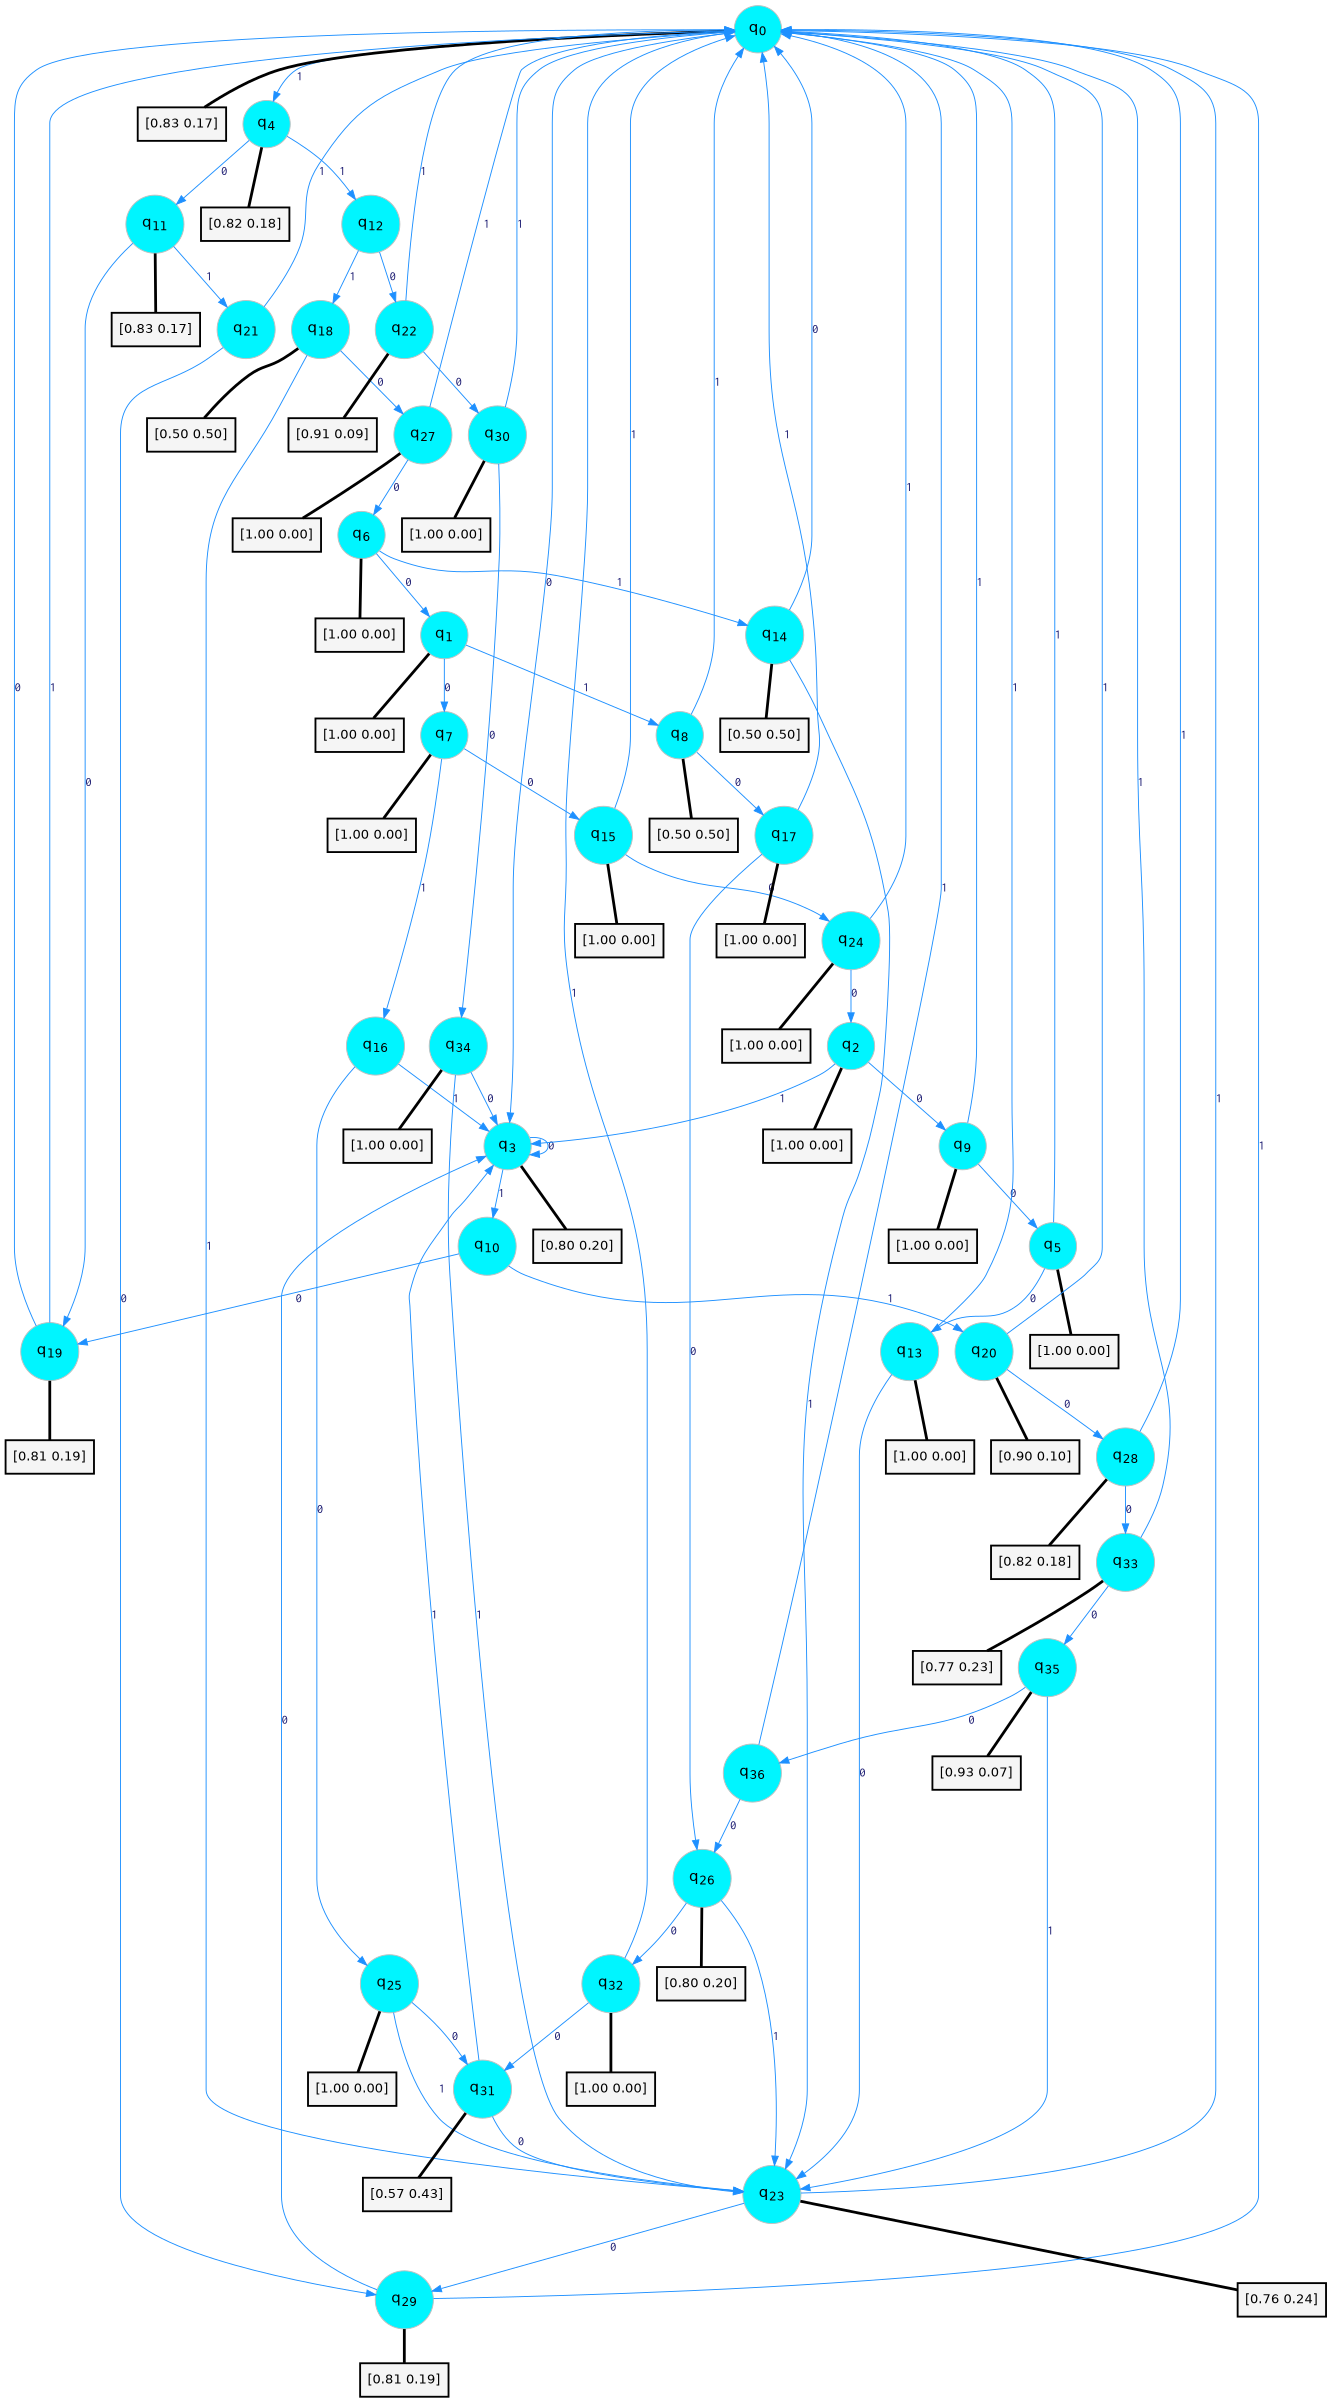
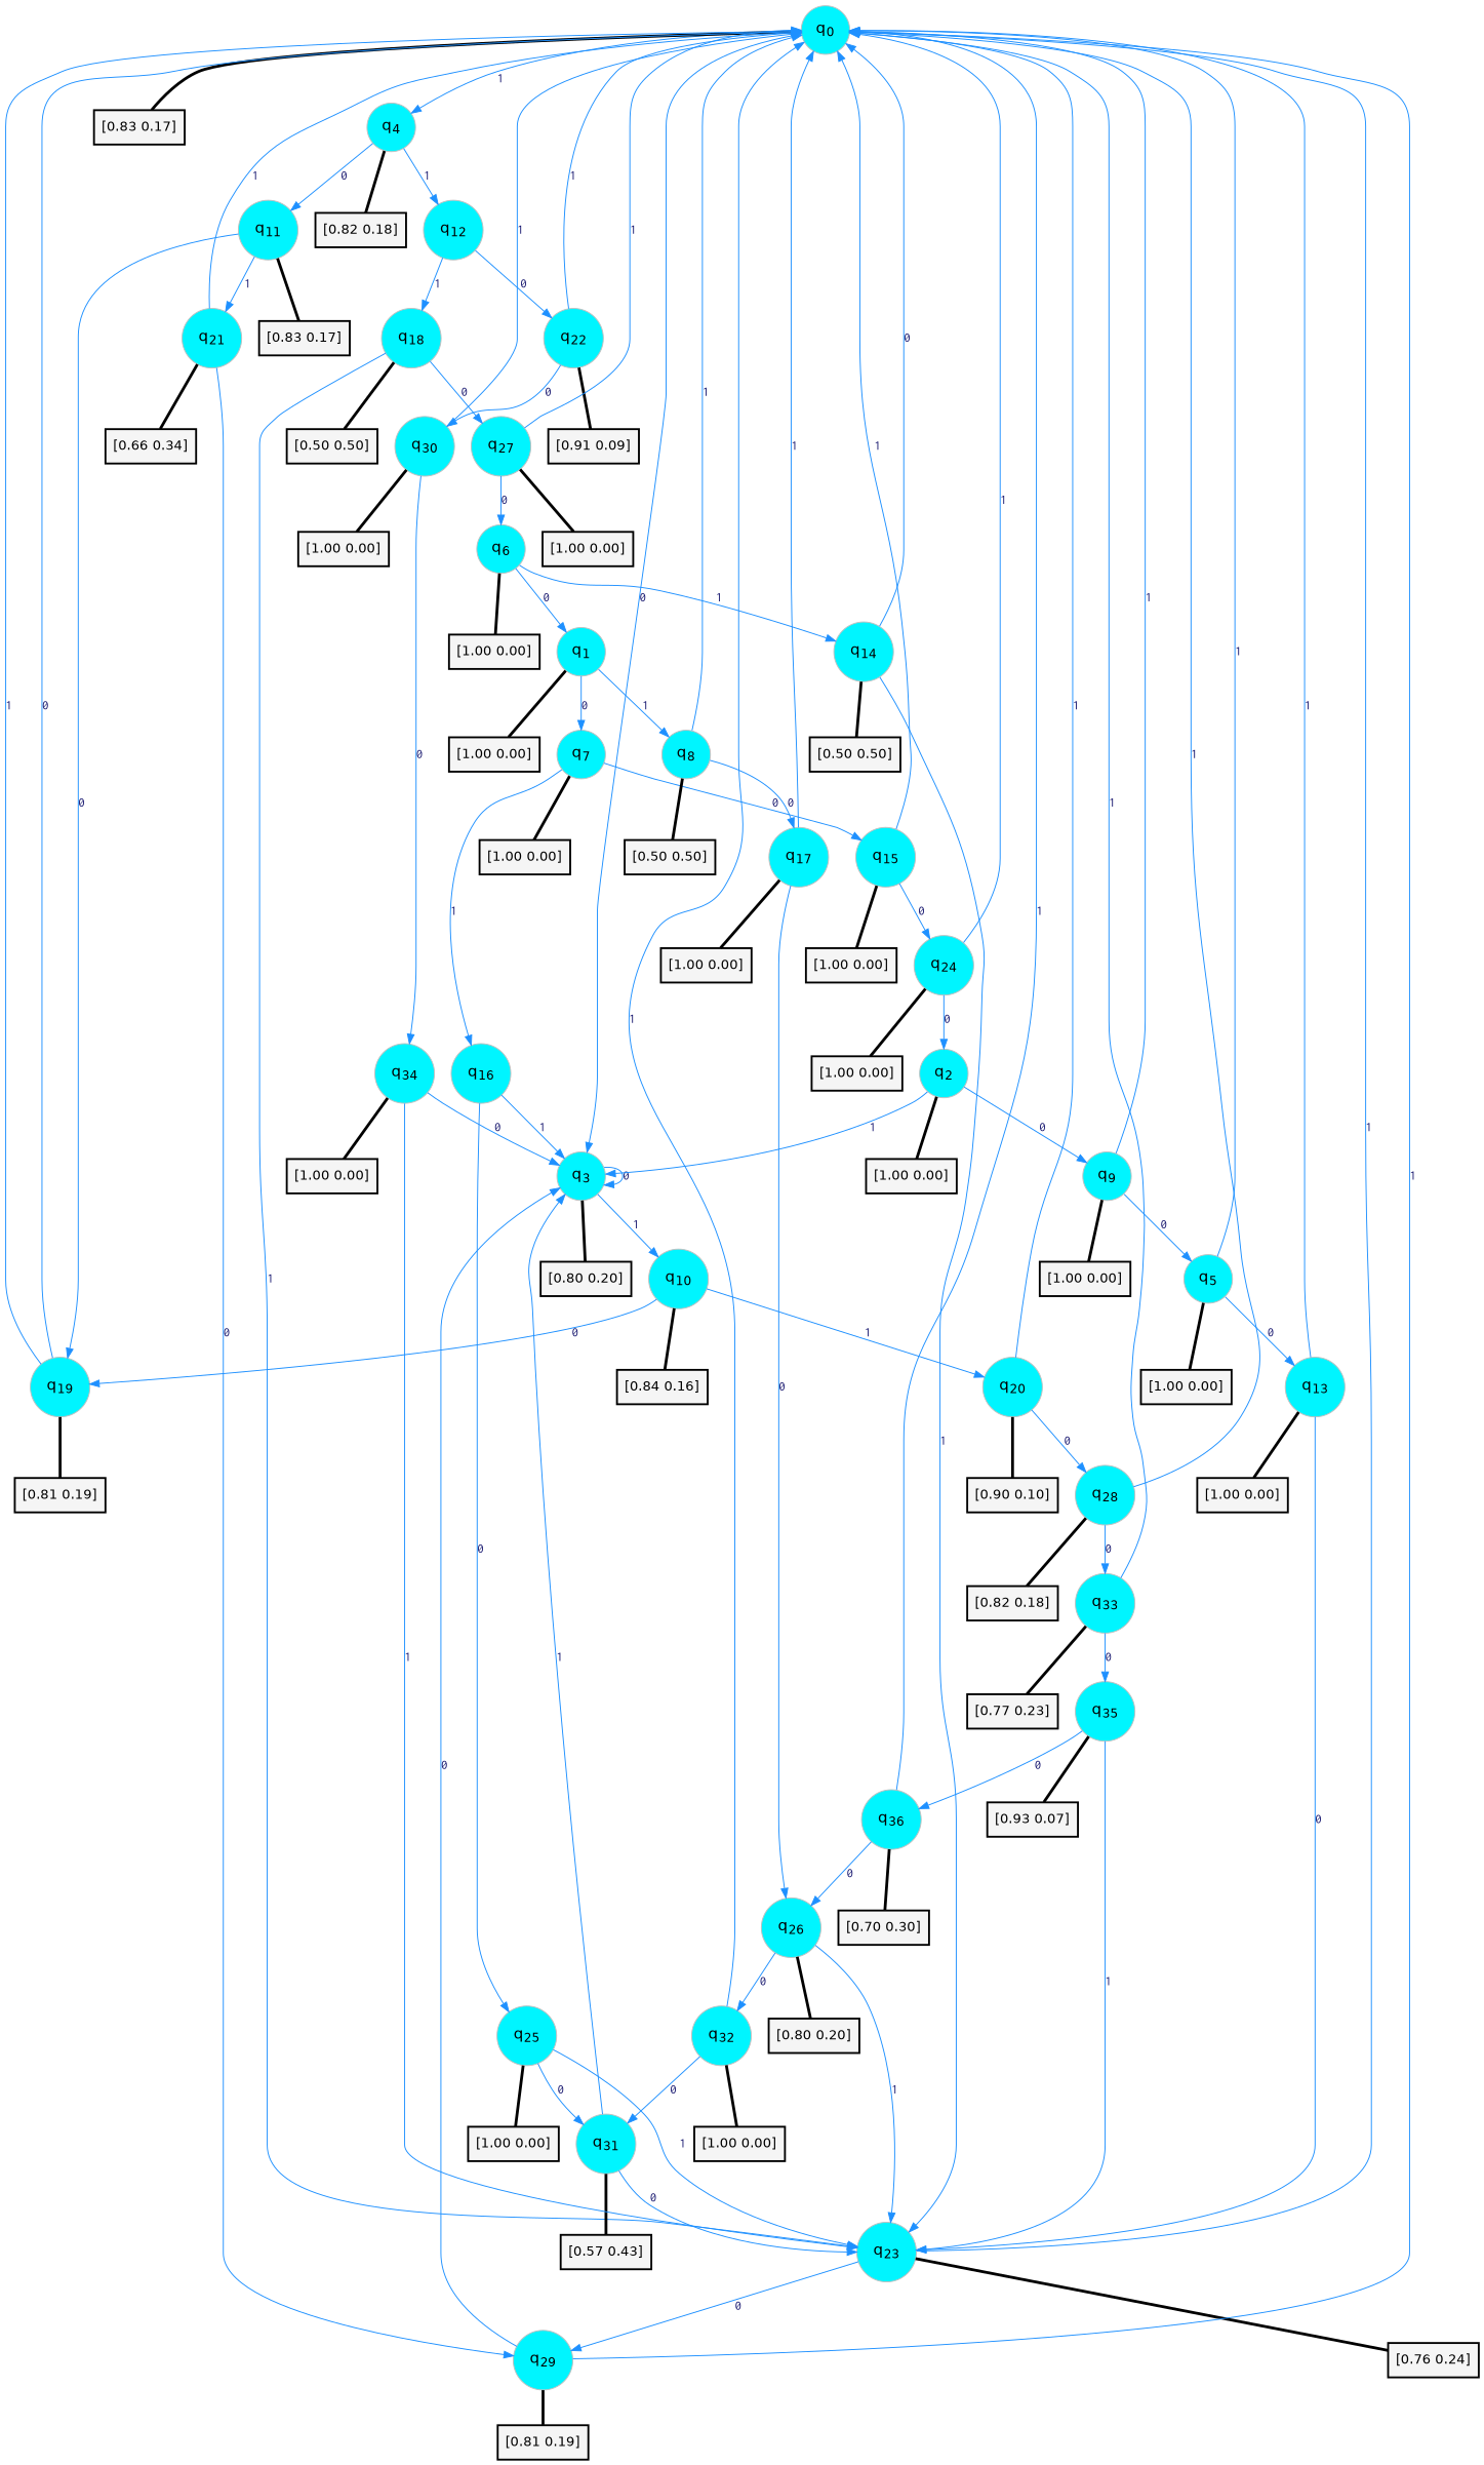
  digraph {
    rankdir=TD
    node [color=gray fillcolor=turquoise1 fontcolor=black fontname=Helvetica fontsize=16 fontweight=bold shape=circle style=filled]
    edge [arrowsize=1 color=dodgerblue1 fontcolor=midnightblue fontname=courier fontweight=bold penwidth=1 style=solid weight=20]
    n1 [label=<q<SUB>0</SUB>>]
    n2 [label=<q<SUB>3</SUB>>]
    n3 [label=<q<SUB>4</SUB>>]
    n4 [color=black fillcolor=whitesmoke fontsize=14 label="[0.83 0.17]" penwidth=2 shape=box]
    n5 [label=<q<SUB>10</SUB>>]
    n6 [color=black fillcolor=whitesmoke fontsize=14 label="[0.80 0.20]" penwidth=2 shape=box]
    n7 [label=<q<SUB>11</SUB>>]
    n8 [label=<q<SUB>12</SUB>>]
    n9 [color=black fillcolor=whitesmoke fontsize=14 label="[0.82 0.18]" penwidth=2 shape=box]
    n10 [label=<q<SUB>1</SUB>>]
    n11 [label=<q<SUB>7</SUB>>]
    n12 [label=<q<SUB>8</SUB>>]
    n13 [color=black fillcolor=whitesmoke fontsize=14 label="[1.00 0.00]" penwidth=2 shape=box]
    n14 [label=<q<SUB>15</SUB>>]
    n15 [label=<q<SUB>16</SUB>>]
    n16 [color=black fillcolor=whitesmoke fontsize=14 label="[1.00 0.00]" penwidth=2 shape=box]
    n17 [label=<q<SUB>17</SUB>>]
    n18 [color=black fillcolor=whitesmoke fontsize=14 label="[0.50 0.50]" penwidth=2 shape=box]
    n19 [label=<q<SUB>2</SUB>>]
    n20 [label=<q<SUB>9</SUB>>]
    n21 [color=black fillcolor=whitesmoke fontsize=14 label="[1.00 0.00]" penwidth=2 shape=box]
    n22 [label=<q<SUB>5</SUB>>]
    n23 [color=black fillcolor=whitesmoke fontsize=14 label="[1.00 0.00]" penwidth=2 shape=box]
    n24 [label=<q<SUB>19</SUB>>]
    n25 [label=<q<SUB>20</SUB>>]
+   n26 [color=black fillcolor=whitesmoke fontsize=14 label="[0.84 0.16]" penwidth=2 shape=box]
    n27 [label=<q<SUB>21</SUB>>]
    n28 [color=black fillcolor=whitesmoke fontsize=14 label="[0.83 0.17]" penwidth=2 shape=box]
    n29 [label=<q<SUB>18</SUB>>]
    n30 [label=<q<SUB>22</SUB>>]
    n31 [label=<q<SUB>13</SUB>>]
    n32 [color=black fillcolor=whitesmoke fontsize=14 label="[1.00 0.00]" penwidth=2 shape=box]
    n33 [label=<q<SUB>23</SUB>>]
    n34 [color=black fillcolor=whitesmoke fontsize=14 label="[1.00 0.00]" penwidth=2 shape=box]
    n35 [label=<q<SUB>6</SUB>>]
    n36 [label=<q<SUB>14</SUB>>]
    n37 [color=black fillcolor=whitesmoke fontsize=14 label="[1.00 0.00]" penwidth=2 shape=box]
    n38 [color=black fillcolor=whitesmoke fontsize=14 label="[0.50 0.50]" penwidth=2 shape=box]
    n39 [label=<q<SUB>24</SUB>>]
    n40 [color=black fillcolor=whitesmoke fontsize=14 label="[1.00 0.00]" penwidth=2 shape=box]
    n41 [label=<q<SUB>25</SUB>>]
    n42 [label=<q<SUB>26</SUB>>]
    n43 [color=black fillcolor=whitesmoke fontsize=14 label="[1.00 0.00]" penwidth=2 shape=box]
    n44 [color=black fillcolor=whitesmoke fontsize=14 label="[0.81 0.19]" penwidth=2 shape=box]
    n45 [label=<q<SUB>28</SUB>>]
    n46 [color=black fillcolor=whitesmoke fontsize=14 label="[0.90 0.10]" penwidth=2 shape=box]
    n47 [label=<q<SUB>29</SUB>>]
+   n48 [color=black fillcolor=whitesmoke fontsize=14 label="[0.66 0.34]" penwidth=2 shape=box]
    n49 [label=<q<SUB>27</SUB>>]
    n50 [color=black fillcolor=whitesmoke fontsize=14 label="[0.50 0.50]" penwidth=2 shape=box]
    n51 [label=<q<SUB>30</SUB>>]
    n52 [color=black fillcolor=whitesmoke fontsize=14 label="[0.91 0.09]" penwidth=2 shape=box]
    n53 [color=black fillcolor=whitesmoke fontsize=14 label="[0.76 0.24]" penwidth=2 shape=box]
    n54 [color=black fillcolor=whitesmoke fontsize=14 label="[1.00 0.00]" penwidth=2 shape=box]
    n55 [label=<q<SUB>31</SUB>>]
    n56 [color=black fillcolor=whitesmoke fontsize=14 label="[1.00 0.00]" penwidth=2 shape=box]
    n57 [label=<q<SUB>32</SUB>>]
    n58 [color=black fillcolor=whitesmoke fontsize=14 label="[0.80 0.20]" penwidth=2 shape=box]
    n59 [color=black fillcolor=whitesmoke fontsize=14 label="[1.00 0.00]" penwidth=2 shape=box]
    n60 [label=<q<SUB>33</SUB>>]
    n61 [color=black fillcolor=whitesmoke fontsize=14 label="[0.82 0.18]" penwidth=2 shape=box]
    n62 [color=black fillcolor=whitesmoke fontsize=14 label="[0.81 0.19]" penwidth=2 shape=box]
    n63 [label=<q<SUB>34</SUB>>]
    n64 [color=black fillcolor=whitesmoke fontsize=14 label="[1.00 0.00]" penwidth=2 shape=box]
    n65 [color=black fillcolor=whitesmoke fontsize=14 label="[0.57 0.43]" penwidth=2 shape=box]
    n66 [color=black fillcolor=whitesmoke fontsize=14 label="[1.00 0.00]" penwidth=2 shape=box]
    n67 [label=<q<SUB>35</SUB>>]
    n68 [color=black fillcolor=whitesmoke fontsize=14 label="[0.77 0.23]" penwidth=2 shape=box]
    n69 [color=black fillcolor=whitesmoke fontsize=14 label="[1.00 0.00]" penwidth=2 shape=box]
    n70 [label=<q<SUB>36</SUB>>]
    n71 [color=black fillcolor=whitesmoke fontsize=14 label="[0.93 0.07]" penwidth=2 shape=box]
+   n72 [color=black fillcolor=whitesmoke fontsize=14 label="[0.70 0.30]" penwidth=2 shape=box]
    n1 -> n2 [label=0]
    n1 -> n3 [label=1]
    n1 -> n4 [arrowhead=none color=black penwidth=3]
    n2 -> n2 [label=0]
    n2 -> n5 [label=1]
    n2 -> n6 [arrowhead=none color=black penwidth=3]
    n3 -> n7 [label=0]
    n3 -> n8 [label=1]
    n3 -> n9 [arrowhead=none color=black penwidth=3]
    n5 -> n24 [label=0]
    n5 -> n25 [label=1]
+   n5 -> n26 [arrowhead=none color=black penwidth=3]
    n7 -> n24 [label=0]
    n7 -> n27 [label=1]
    n7 -> n28 [arrowhead=none color=black penwidth=3]
    n8 -> n29 [label=1]
    n8 -> n30 [label=0]
    n10 -> n11 [label=0]
    n10 -> n12 [label=1]
    n10 -> n13 [arrowhead=none color=black penwidth=3]
    n11 -> n14 [label=0]
    n11 -> n15 [label=1]
    n11 -> n16 [arrowhead=none color=black penwidth=3]
    n12 -> n1 [label=1]
    n12 -> n17 [label=0]
    n12 -> n18 [arrowhead=none color=black penwidth=3]
    n14 -> n1 [label=1]
    n14 -> n39 [label=0]
    n14 -> n40 [arrowhead=none color=black penwidth=3]
    n15 -> n2 [label=1]
    n15 -> n41 [label=0]
    n17 -> n1 [label=1]
    n17 -> n42 [label=0]
    n17 -> n43 [arrowhead=none color=black penwidth=3]
    n19 -> n2 [label=1]
    n19 -> n20 [label=0]
    n19 -> n21 [arrowhead=none color=black penwidth=3]
    n20 -> n1 [label=1]
    n20 -> n22 [label=0]
    n20 -> n23 [arrowhead=none color=black penwidth=3]
    n22 -> n1 [label=1]
    n22 -> n31 [label=0]
    n22 -> n32 [arrowhead=none color=black penwidth=3]
    n24 -> n1 [label=0]
    n24 -> n1 [label=1]
    n24 -> n44 [arrowhead=none color=black penwidth=3]
    n25 -> n1 [label=1]
    n25 -> n45 [label=0]
    n25 -> n46 [arrowhead=none color=black penwidth=3]
    n27 -> n1 [label=1]
    n27 -> n47 [label=0]
+   n27 -> n48 [arrowhead=none color=black penwidth=3]
    n29 -> n33 [label=1]
    n29 -> n49 [label=0]
    n29 -> n50 [arrowhead=none color=black penwidth=3]
    n30 -> n1 [label=1]
    n30 -> n51 [label=0]
    n30 -> n52 [arrowhead=none color=black penwidth=3]
    n31 -> n1 [label=1]
    n31 -> n33 [label=0]
    n31 -> n34 [arrowhead=none color=black penwidth=3]
    n33 -> n1 [label=1]
    n33 -> n47 [label=0]
    n33 -> n53 [arrowhead=none color=black penwidth=3]
    n35 -> n10 [label=0]
    n35 -> n36 [label=1]
    n35 -> n37 [arrowhead=none color=black penwidth=3]
    n36 -> n1 [label=0]
    n36 -> n33 [label=1]
    n36 -> n38 [arrowhead=none color=black penwidth=3]
    n39 -> n1 [label=1]
    n39 -> n19 [label=0]
    n39 -> n54 [arrowhead=none color=black penwidth=3]
    n41 -> n33 [label=1]
    n41 -> n55 [label=0]
    n41 -> n56 [arrowhead=none color=black penwidth=3]
    n42 -> n33 [label=1]
    n42 -> n57 [label=0]
    n42 -> n58 [arrowhead=none color=black penwidth=3]
    n45 -> n1 [label=1]
    n45 -> n60 [label=0]
    n45 -> n61 [arrowhead=none color=black penwidth=3]
    n47 -> n1 [label=1]
    n47 -> n2 [label=0]
    n47 -> n62 [arrowhead=none color=black penwidth=3]
    n49 -> n1 [label=1]
    n49 -> n35 [label=0]
    n49 -> n59 [arrowhead=none color=black penwidth=3]
    n51 -> n1 [label=1]
    n51 -> n63 [label=0]
    n51 -> n64 [arrowhead=none color=black penwidth=3]
    n55 -> n2 [label=1]
    n55 -> n33 [label=0]
    n55 -> n65 [arrowhead=none color=black penwidth=3]
    n57 -> n1 [label=1]
    n57 -> n55 [label=0]
    n57 -> n66 [arrowhead=none color=black penwidth=3]
    n60 -> n1 [label=1]
    n60 -> n67 [label=0]
    n60 -> n68 [arrowhead=none color=black penwidth=3]
    n63 -> n2 [label=0]
    n63 -> n33 [label=1]
    n63 -> n69 [arrowhead=none color=black penwidth=3]
    n67 -> n33 [label=1]
    n67 -> n70 [label=0]
    n67 -> n71 [arrowhead=none color=black penwidth=3]
    n70 -> n1 [label=1]
    n70 -> n42 [label=0]
+   n70 -> n72 [arrowhead=none color=black penwidth=3]
  }
